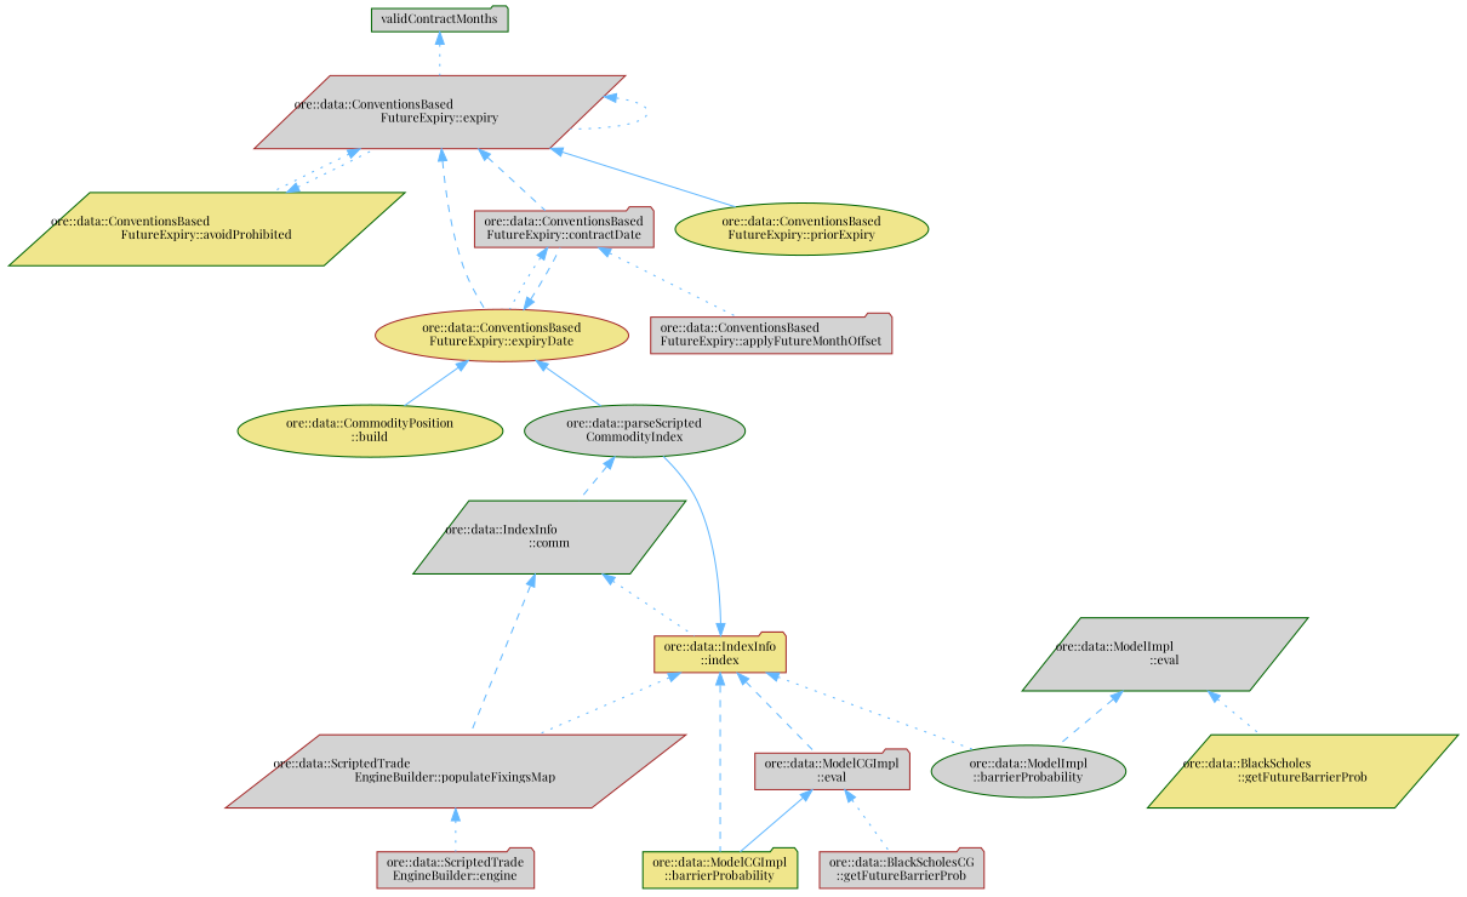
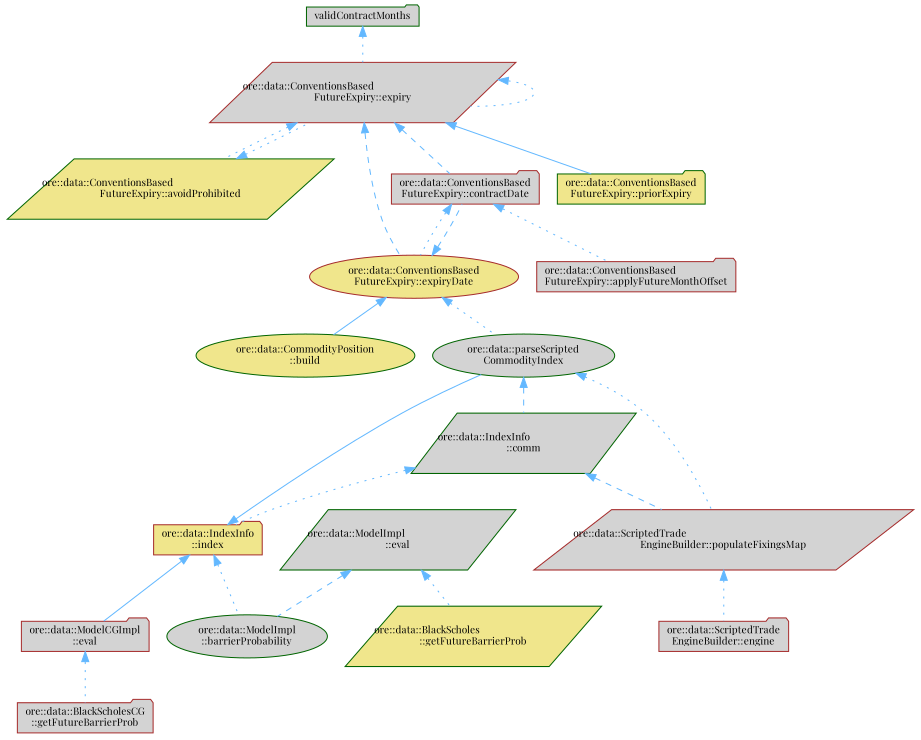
  digraph {
    fontname="Playfair Display"
    rankdir=TB
    node [color=darkgreen fillcolor=lightgrey fontname="Playfair Display" fontsize=10 shape=folder style=filled]
    edge [color=steelblue1 dir=back fontname="Playfair Display" fontsize=10 labelfontname=Helvetica labelfontsize=10 style=dotted]
    n1 [fontcolor=black height=0.2 label=validContractMonths width=0.4]
    n2 [color=brown height=0.2 label="ore::data::ConventionsBased\lFutureExpiry::expiry" shape=parallelogram width=0.4]
    n3 [fillcolor=khaki height=0.2 label="ore::data::ConventionsBased\lFutureExpiry::avoidProhibited" shape=parallelogram width=0.4]
    n4 [color=brown height=0.2 label="ore::data::ConventionsBased\lFutureExpiry::contractDate" width=0.4]
    n5 [color=brown fillcolor=khaki height=0.2 label="ore::data::ConventionsBased\lFutureExpiry::expiryDate" shape=ellipse width=0.4]
-   n6 [fillcolor=khaki height=0.2 label="ore::data::ConventionsBased\lFutureExpiry::priorExpiry" shape=ellipse width=0.4]
+   n6 [fillcolor=khaki height=0.2 label="ore::data::ConventionsBased\lFutureExpiry::priorExpiry" width=0.4]
    n7 [color=brown height=0.2 label="ore::data::ConventionsBased\lFutureExpiry::applyFutureMonthOffset" width=0.4]
    n8 [fillcolor=khaki height=0.2 label="ore::data::CommodityPosition\l::build" shape=ellipse width=0.4]
    n9 [height=0.2 label="ore::data::parseScripted\lCommodityIndex" shape=ellipse width=0.4]
    n10 [height=0.2 label="ore::data::IndexInfo\l::comm" shape=parallelogram width=0.4]
    n11 [color=brown fillcolor=khaki height=0.2 label="ore::data::IndexInfo\l::index" width=0.4]
    n12 [color=brown height=0.2 label="ore::data::ScriptedTrade\lEngineBuilder::populateFixingsMap" shape=parallelogram width=0.4]
    n13 [height=0.2 label="ore::data::ModelImpl\l::barrierProbability" shape=ellipse width=0.4]
-   n14 [fillcolor=khaki height=0.2 label="ore::data::ModelCGImpl\l::barrierProbability" width=0.4]
    n15 [color=brown height=0.2 label="ore::data::ModelCGImpl\l::eval" width=0.4]
    n16 [color=brown height=0.2 label="ore::data::ScriptedTrade\lEngineBuilder::engine" width=0.4]
    n17 [color=brown height=0.2 label="ore::data::BlackScholesCG\l::getFutureBarrierProb" width=0.4]
    n18 [height=0.2 label="ore::data::ModelImpl\l::eval" shape=parallelogram width=0.4]
    n19 [fillcolor=khaki height=0.2 label="ore::data::BlackScholes\l::getFutureBarrierProb" shape=parallelogram width=0.4]
    n1 -> n2
    n2 -> n2
    n2 -> n3
    n2 -> n4 [style=dashed]
    n2 -> n5 [style=dashed]
    n2 -> n6 [style=solid]
    n3 -> n2
    n4 -> n5
    n4 -> n7
    n5 -> n4 [style=dashed]
    n5 -> n8 [style=solid]
-   n5 -> n9 [style=solid]
+   n5 -> n9
    n9 -> n10 [style=dashed]
    n10 -> n11
    n10 -> n12 [style=dashed]
    n11 -> n9 [style=solid]
-   n11 -> n12
+   n9 -> n12
    n11 -> n13
-   n11 -> n14 [style=dashed]
-   n11 -> n15 [style=dashed]
+   n11 -> n15 [style=solid]
    n12 -> n16
-   n15 -> n14 [style=solid]
    n15 -> n17
    n18 -> n13 [style=dashed]
    n18 -> n19
  }
